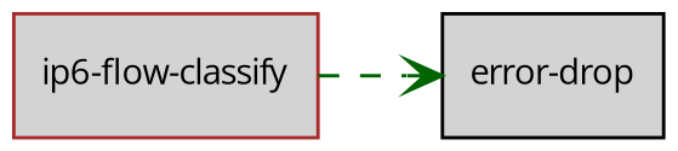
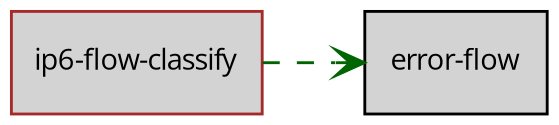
  digraph {
    rankdir=LR
    fontname="Open Sans"
    node [fillcolor=lightgray fontcolor=black fontsize=10 shape=box style=filled fontname="Open Sans"]
    "ip6-flow-classify" [color=brown]
-   "error-drop" [color=black]
+   "error-drop" [color=black label="error-flow"]
    "ip6-flow-classify" -> "error-drop" [fontsize=8 color=darkgreen style=dashed arrowhead=vee fontname="Open Sans"]
  }
